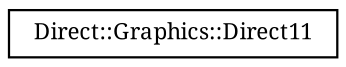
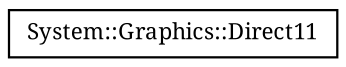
  digraph {
    rankdir=LR
    fontname="Noto Serif"
-   n1 [color=black fillcolor=white fontname="Noto Serif" fontsize=10 height=0.2 label="Direct::Graphics::Direct11" shape=record style=filled width=0.4]
+   n1 [color=black fillcolor=white fontname="Noto Serif" fontsize=10 height=0.2 label="System::Graphics::Direct11" shape=record style=filled width=0.4]
  }
